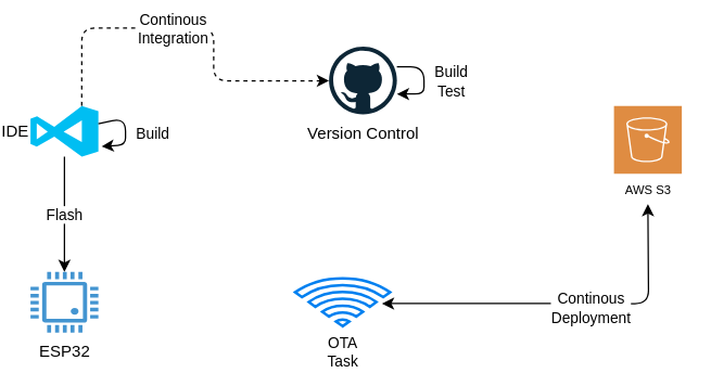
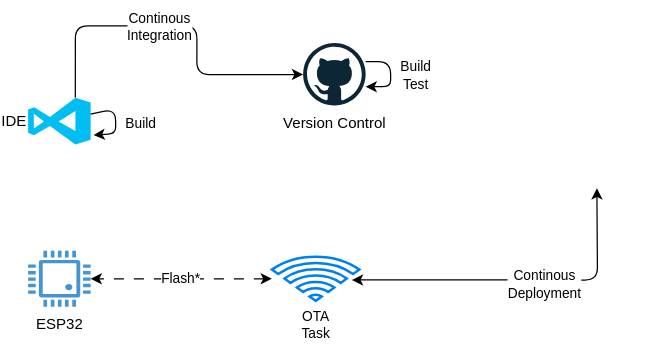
  <mxCell id="0" />
  <mxCell id="1" parent="0" />
  <mxCell id="2" style="edgeStyle=orthogonalEdgeStyle;html=1;strokeColor=default;fontSize=11;startArrow=classic;startFill=1;exitX=0.914;exitY=0.527;exitDx=0;exitDy=0;exitPerimeter=0;" edge="1" parent="1" source="14"><mxGeometry relative="1" as="geometry"><mxPoint x="475" y="150" as="targetPoint" /><mxPoint x="280" y="220" as="sourcePoint" /></mxGeometry></mxCell>
  <mxCell id="3" value="Continous&lt;br&gt;Deployment" style="edgeLabel;html=1;align=center;verticalAlign=middle;resizable=0;points=[];fontSize=11;" vertex="1" connectable="0" parent="2"><mxGeometry x="0.143" y="-3" relative="1" as="geometry"><mxPoint as="offset" /></mxGeometry></mxCell>
  <mxCell id="4" value="ESP32" style="pointerEvents=1;shadow=0;dashed=0;html=1;strokeColor=none;fillColor=#4495D1;labelPosition=center;verticalLabelPosition=bottom;verticalAlign=top;align=center;outlineConnect=0;shape=mxgraph.veeam.cpu;" vertex="1" parent="1"><mxGeometry x="20" y="200" width="50" height="44.8" as="geometry" /></mxCell>
- <mxCell id="5" value="Flash" style="edgeStyle=none;html=1;" edge="1" parent="1" source="8" target="4"><mxGeometry relative="1" as="geometry" /></mxCell>
- <mxCell id="6" style="edgeStyle=orthogonalEdgeStyle;html=1;exitX=0.755;exitY=0;exitDx=0;exitDy=0;exitPerimeter=0;strokeColor=default;dashed=1;" edge="1" parent="1" source="8" target="10"><mxGeometry relative="1" as="geometry"><Array as="points"><mxPoint x="58" y="20" /><mxPoint x="155" y="20" /><mxPoint x="155" y="59" /></Array></mxGeometry></mxCell>
+ <mxCell id="6" style="edgeStyle=orthogonalEdgeStyle;html=1;exitX=0.755;exitY=0;exitDx=0;exitDy=0;exitPerimeter=0;strokeColor=default;" edge="1" parent="1" source="8" target="10"><mxGeometry relative="1" as="geometry"><Array as="points"><mxPoint x="58" y="20" /><mxPoint x="155" y="20" /><mxPoint x="155" y="59" /></Array></mxGeometry></mxCell>
  <mxCell id="7" value="Continous &lt;br&gt;Integration" style="edgeLabel;html=1;align=center;verticalAlign=middle;resizable=0;points=[];" vertex="1" connectable="0" parent="6"><mxGeometry x="-0.113" relative="1" as="geometry"><mxPoint as="offset" /></mxGeometry></mxCell>
  <mxCell id="8" value="&lt;p style=&quot;line-height: 0%;&quot;&gt;IDE&lt;/p&gt;" style="verticalLabelPosition=middle;html=1;verticalAlign=middle;align=right;strokeColor=none;fillColor=#00BEF2;shape=mxgraph.azure.visual_studio_online;labelPosition=left;" vertex="1" parent="1"><mxGeometry x="20" y="77.5" width="50" height="37.5" as="geometry" /></mxCell>
  <mxCell id="9" value="Build" style="edgeStyle=none;html=1;entryX=1.047;entryY=0.8;entryDx=0;entryDy=0;entryPerimeter=0;" edge="1" parent="1" source="8" target="8"><mxGeometry x="0.091" y="20" relative="1" as="geometry"><mxPoint as="offset" /></mxGeometry></mxCell>
  <mxCell id="10" value="Version Control" style="dashed=0;outlineConnect=0;html=1;align=center;labelPosition=center;verticalLabelPosition=bottom;verticalAlign=top;shape=mxgraph.weblogos.github;aspect=fixed;" vertex="1" parent="1"><mxGeometry x="240" y="33.75" width="50" height="50" as="geometry" /></mxCell>
  <mxCell id="11" value="Build&lt;br&gt;Test" style="edgeStyle=orthogonalEdgeStyle;html=1;strokeColor=default;" edge="1" parent="1" source="10" target="10"><mxGeometry x="0.042" y="20" relative="1" as="geometry"><mxPoint as="offset" /></mxGeometry></mxCell>
- <mxCell id="12" value="AWS S3" style="sketch=0;pointerEvents=1;shadow=0;dashed=0;html=1;strokeColor=none;fillColor=#DF8C42;labelPosition=center;verticalLabelPosition=bottom;verticalAlign=top;align=center;outlineConnect=0;shape=mxgraph.veeam2.aws_s3;fontSize=9;aspect=fixed;" vertex="1" parent="1"><mxGeometry x="450" y="77.5" width="50" height="50" as="geometry" /></mxCell>
+ <mxCell id="13" value="Flash*" style="edgeStyle=orthogonalEdgeStyle;html=1;strokeColor=default;fontSize=11;startArrow=classic;startFill=1;dashed=1;dashPattern=8 8;" edge="1" parent="1" source="14" target="4"><mxGeometry relative="1" as="geometry" /></mxCell>
  <mxCell id="14" value="OTA&lt;br&gt;Task" style="html=1;verticalLabelPosition=bottom;align=center;labelBackgroundColor=none;verticalAlign=top;strokeWidth=2;strokeColor=#0080F0;shadow=0;dashed=0;shape=mxgraph.ios7.icons.wifi;pointerEvents=1;fontSize=11;aspect=fixed;" vertex="1" parent="1"><mxGeometry x="215" y="204.73" width="70" height="35.35" as="geometry" /></mxCell>
